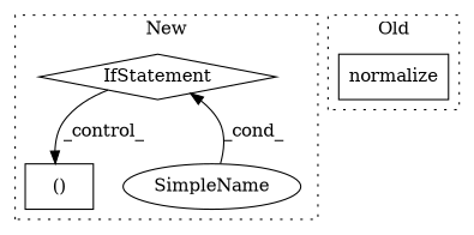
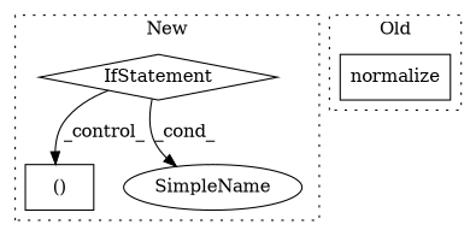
  digraph {
    fontname="DejaVu Serif"
    node [shape=box fontname="DejaVu Serif"]
    edge [style=solid fontname="DejaVu Serif"]
    n1 [a=106 l=17 label="()" s=2031]
    n2 [a=25 l="4,2" label=IfStatement s="1892,1910" shape=diamond]
    n3 [a=42 label=SimpleName shape=ellipse]
    n4 [a=32 l="10,1" label=normalize s="1469,1525"]
    subgraph cluster_1 {
      label=New
      style=dotted
      n1
      n2
      n3
    }
    subgraph cluster_2 {
      label=Old
      style=dotted
      n4
    }
    n2 -> n1 [label=_control_]
-   n3 -> n2 [label=_cond_]
+   n2 -> n3 [label=_cond_]
  }
